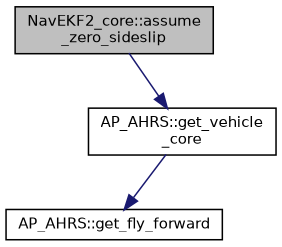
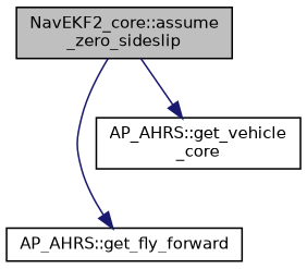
  digraph {
    fontname="DejaVu Sans"
    rankdir=TB
    node [color=black fillcolor=white fontname="DejaVu Sans" fontsize=10 shape=record style=filled]
    edge [color=midnightblue fontname="DejaVu Sans" fontsize=10 labelfontname=Helvetica labelfontsize=10 style=solid]
    n1 [fillcolor=grey75 fontcolor=black height=0.2 label="NavEKF2_core::assume\l_zero_sideslip" width=0.4]
    n2 [height=0.2 label="AP_AHRS::get_fly_forward" width=0.4]
    n3 [height=0.2 label="AP_AHRS::get_vehicle\l_core" width=0.4]
-   n3 -> n2
+   n1 -> n2
    n1 -> n3
  }
